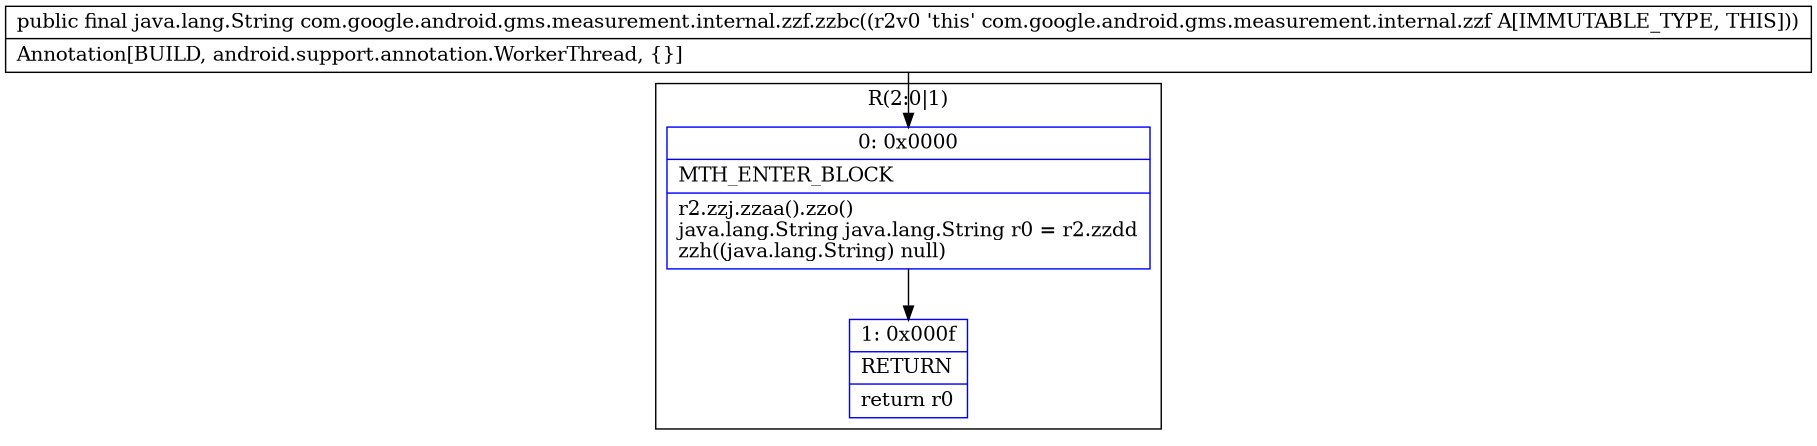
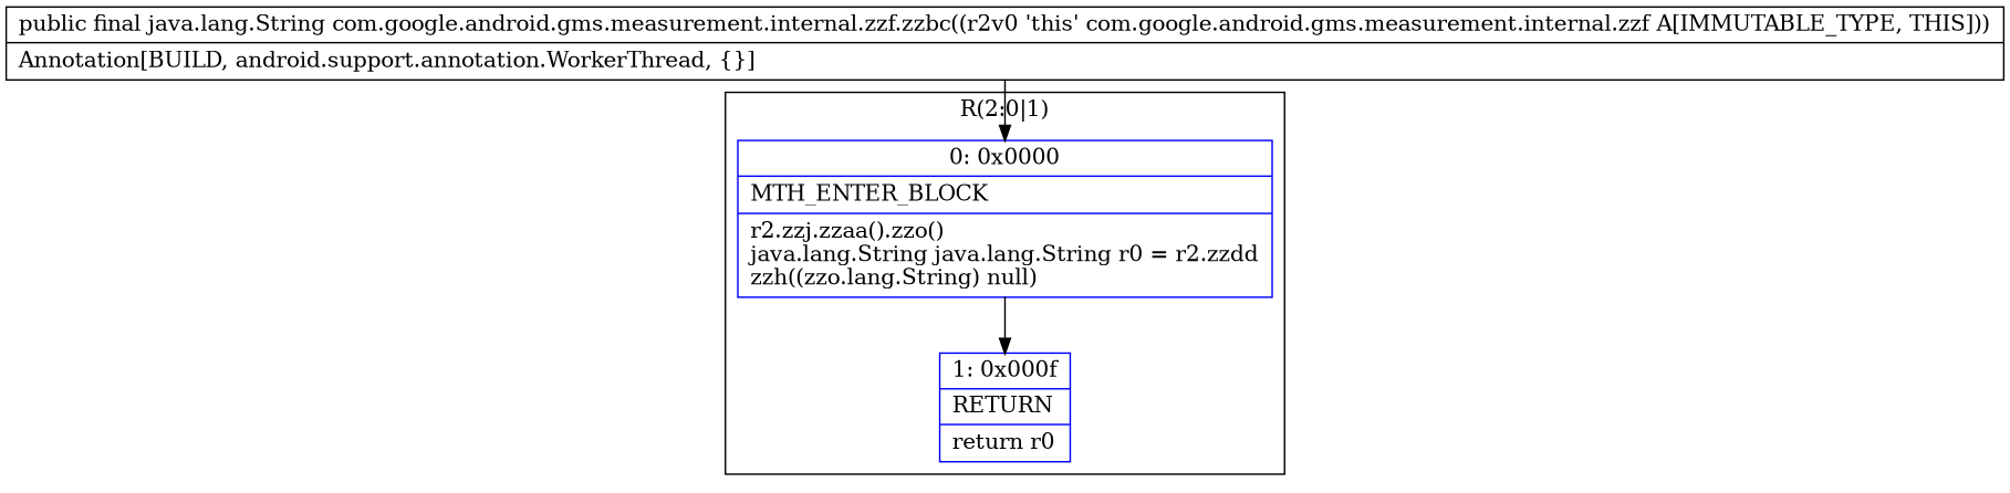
  digraph {
    node [color=blue shape=record]
-   n1 [label="{0\:\ 0x0000|MTH_ENTER_BLOCK\l|r2.zzj.zzaa().zzo()\ljava.lang.String java.lang.String r0 = r2.zzdd\lzzh((java.lang.String) null)\l}"]
+   n1 [label="{0\:\ 0x0000|MTH_ENTER_BLOCK\l|r2.zzj.zzaa().zzo()\ljava.lang.String java.lang.String r0 = r2.zzdd\lzzh((zzo.lang.String) null)\l}"]
    n2 [label="{1\:\ 0x000f|RETURN\l|return r0\l}"]
    n3 [label="{public final java.lang.String com.google.android.gms.measurement.internal.zzf.zzbc((r2v0 'this' com.google.android.gms.measurement.internal.zzf A[IMMUTABLE_TYPE, THIS]))  | Annotation[BUILD, android.support.annotation.WorkerThread, \{\}]\l}" color=""]
    subgraph cluster_1 {
      label="R(2:0|1)"
      n1
      n2
    }
    n1 -> n2
    n3 -> n1
  }
